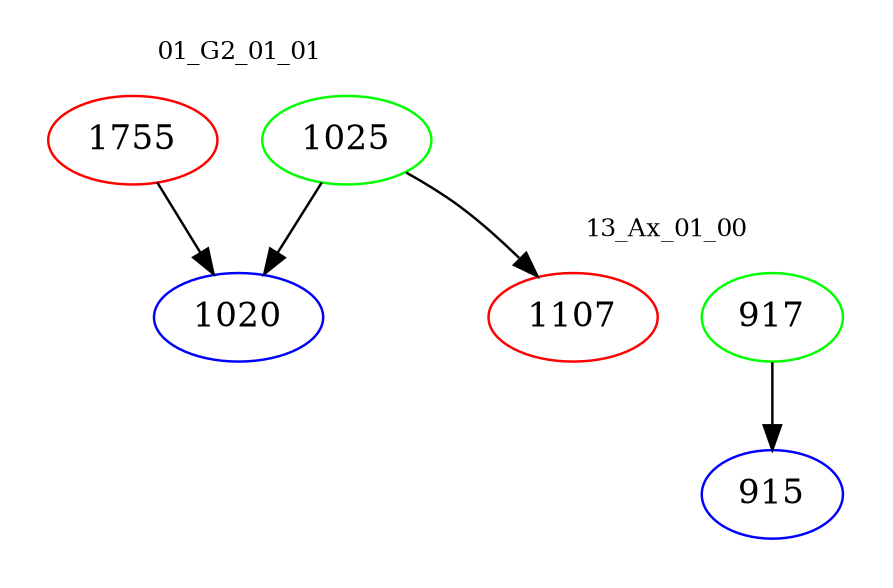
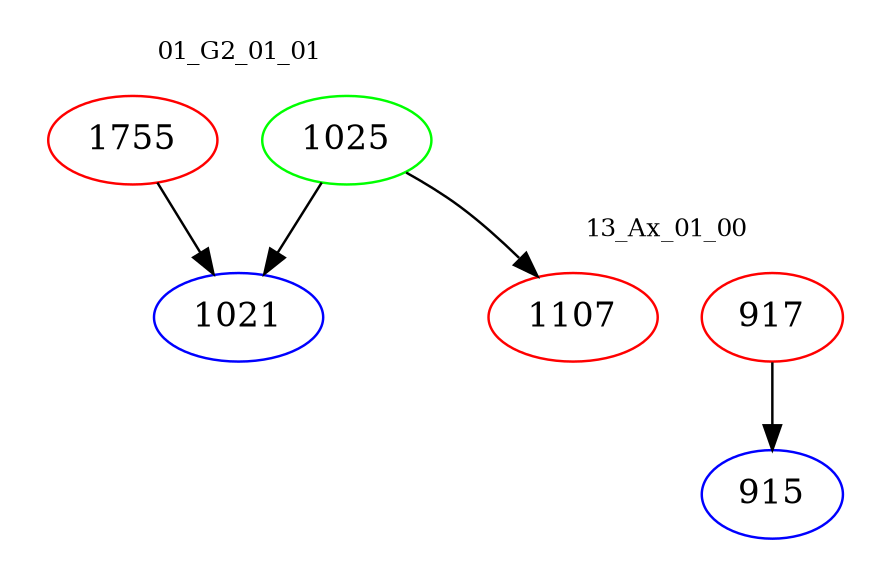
  digraph {
    node [color=green]
    edge [color=black]
-   n1 [label=917]
+   n1 [color=red label=917]
    n2 [color=blue label=915]
    n3 [color=red label=1107]
    n4 [label=1025]
-   n5 [color=blue label=1020]
+   n5 [color=blue label=1021]
    n6 [color=red label=1755]
    subgraph cluster_1 {
      color=white
      fontsize=10
      label="13_Ax_01_00"
      n1
      n2
      n3
    }
    subgraph cluster_2 {
      color=white
      fontsize=10
      label="01_G2_01_01"
      n4
      n5
      n6
    }
    n1 -> n2
    n4 -> n3
    n4 -> n5
    n6 -> n5
  }
